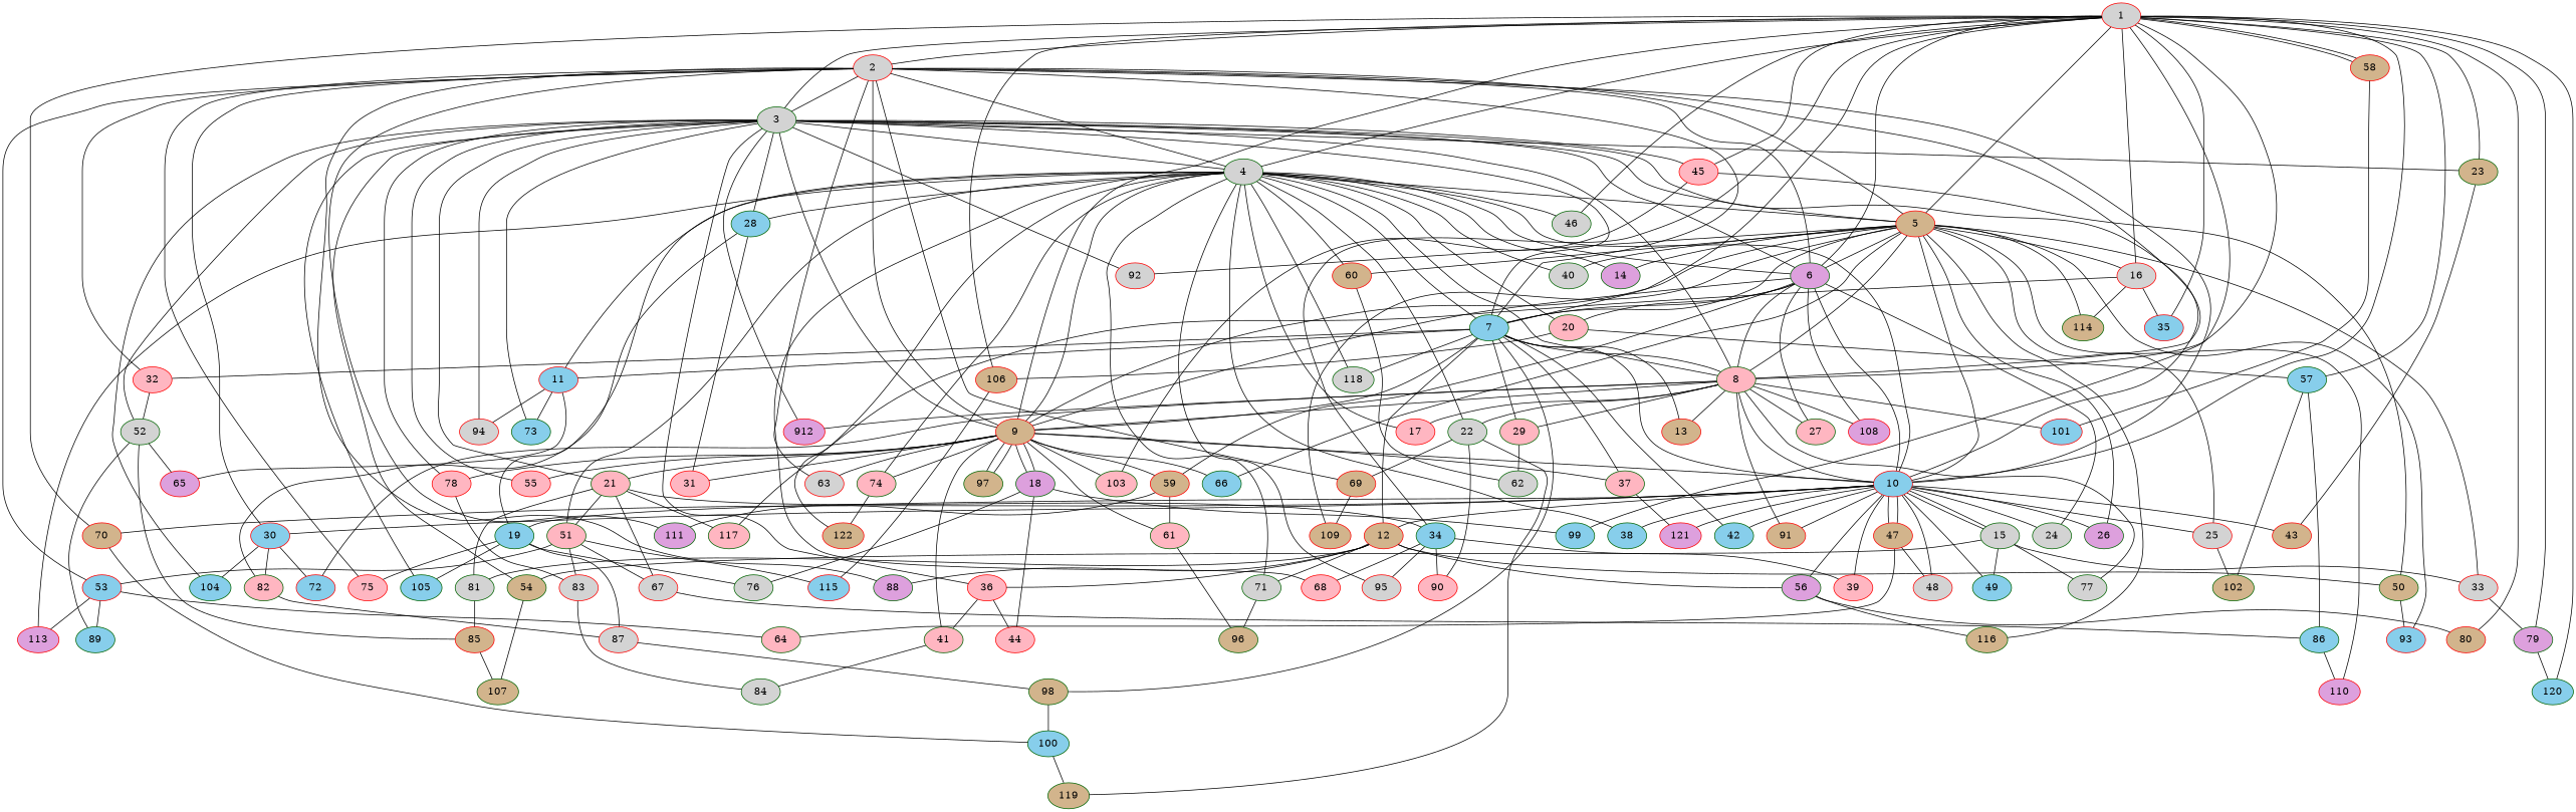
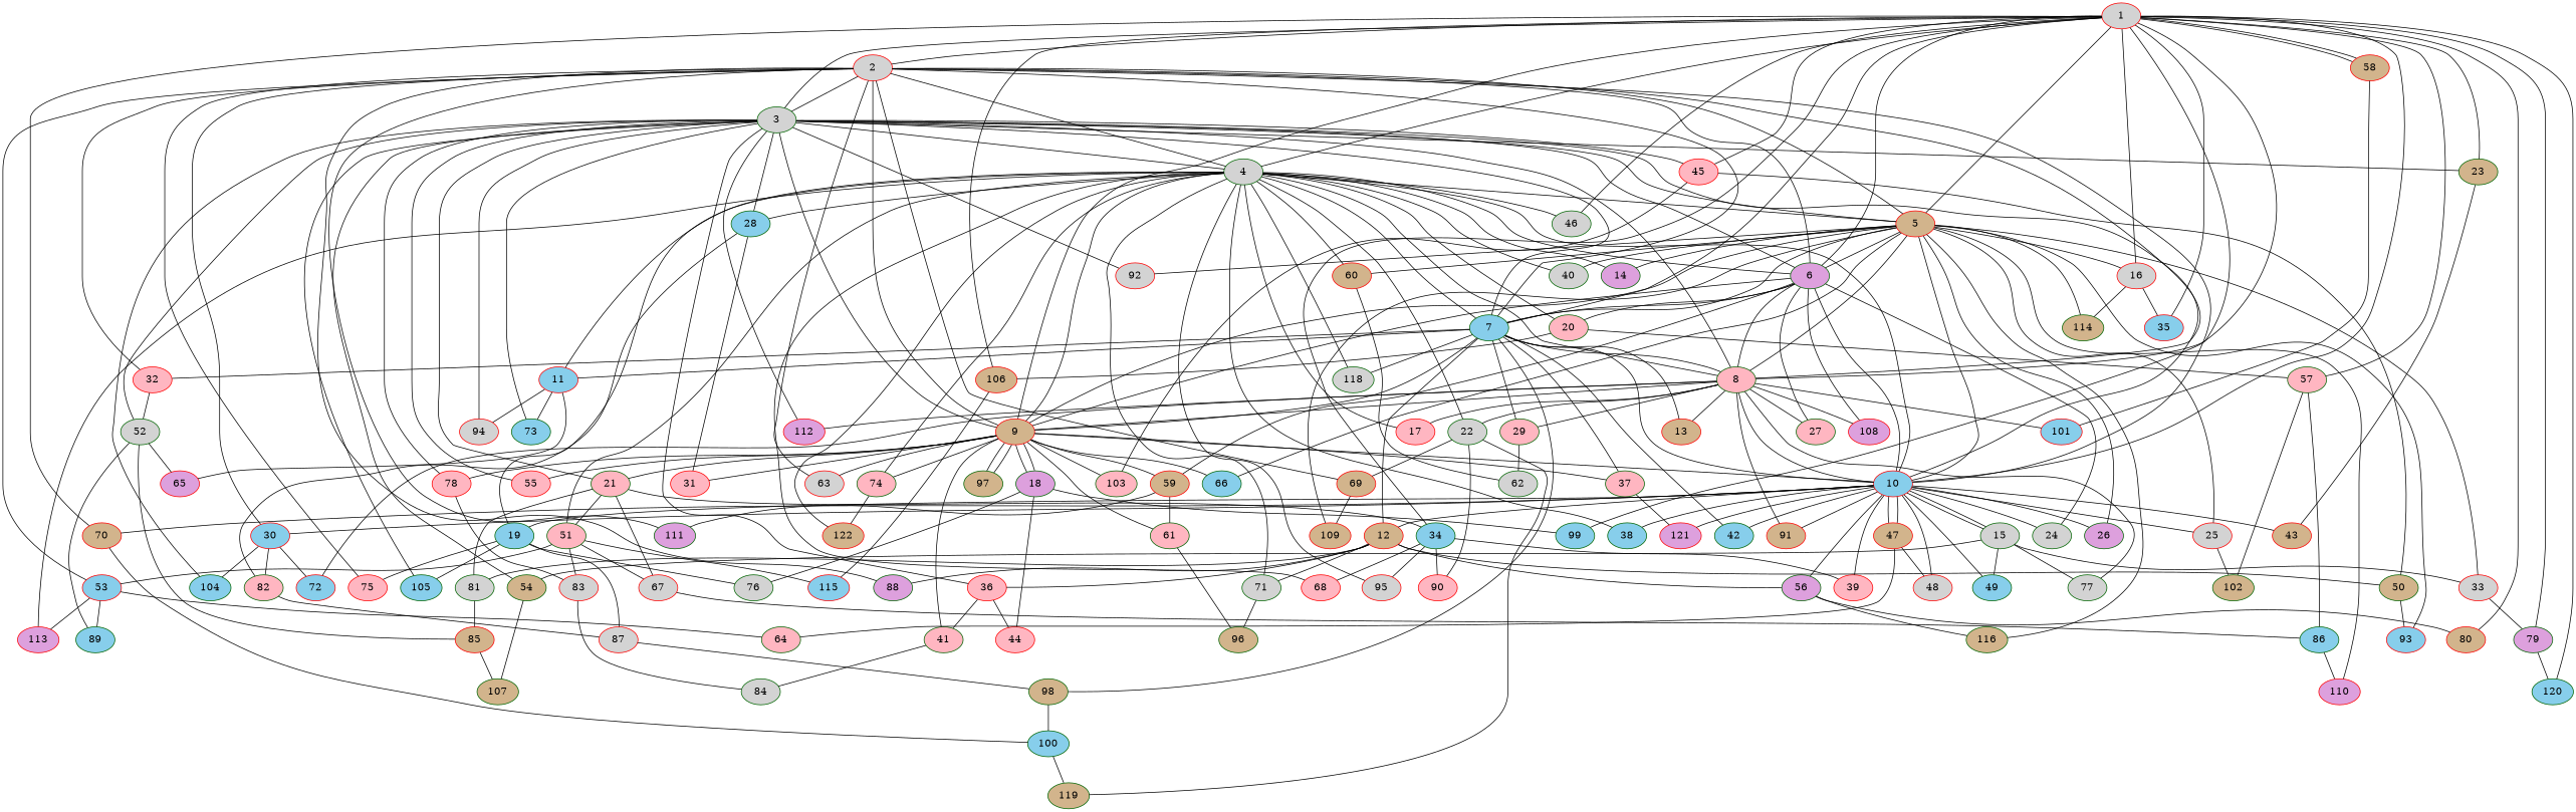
  graph {
    node [color=darkgreen fillcolor=lightgrey style=filled]
    1 [color=red]
    2 [color=red]
    3
    4
    5 [color=red fillcolor=tan]
    6 [fillcolor=plum]
    7 [fillcolor=skyblue]
    8 [fillcolor=lightpink]
    9 [color=red fillcolor=tan]
    10 [color=red fillcolor=skyblue]
    16 [color=red]
    23 [fillcolor=tan]
    34 [fillcolor=skyblue]
    35 [color=red fillcolor=skyblue]
    45 [color=red fillcolor=lightpink]
    46
-   57 [fillcolor=skyblue]
+   57 [fillcolor=lightpink]
    58 [color=red fillcolor=tan]
    70 [color=red fillcolor=tan]
    79 [fillcolor=plum]
    80 [color=red fillcolor=tan]
    99 [fillcolor=skyblue]
    106 [color=red fillcolor=tan]
    120 [fillcolor=skyblue]
    30 [color=red fillcolor=skyblue]
    32 [color=red fillcolor=lightpink]
    53 [color=red fillcolor=skyblue]
    63 [color=red]
    69 [color=red fillcolor=tan]
    75 [color=red fillcolor=lightpink]
    88 [fillcolor=plum]
    111 [fillcolor=plum]
    21 [fillcolor=lightpink]
    28 [fillcolor=skyblue]
    36 [color=red fillcolor=lightpink]
    52
    54 [fillcolor=tan]
    55 [color=red fillcolor=lightpink]
    73 [fillcolor=skyblue]
    78 [color=red fillcolor=lightpink]
    92 [color=red]
    94 [color=red]
    104 [fillcolor=skyblue]
    105 [fillcolor=skyblue]
-   112 [color=red fillcolor=plum label=912]
+   112 [color=red fillcolor=plum]
    11 [color=red fillcolor=skyblue]
    14 [fillcolor=plum]
    17 [color=red fillcolor=lightpink]
    19 [fillcolor=skyblue]
    20 [fillcolor=lightpink]
    22
    38 [fillcolor=skyblue]
    40
    51 [fillcolor=lightpink]
    60 [color=red fillcolor=tan]
    68 [color=red fillcolor=lightpink]
    71
    74 [fillcolor=lightpink]
    95 [color=red]
    113 [color=red fillcolor=plum]
    118
    122 [color=red fillcolor=tan]
    25 [color=red]
    26 [fillcolor=plum]
    33 [color=red]
    66 [fillcolor=skyblue]
    93 [color=red fillcolor=skyblue]
    109 [color=red fillcolor=tan]
    110 [color=red fillcolor=plum]
    114 [fillcolor=tan]
    116 [fillcolor=tan]
    24
    27 [fillcolor=lightpink]
    59 [color=red fillcolor=tan]
    108 [color=red fillcolor=plum]
    12 [color=red fillcolor=tan]
    13 [color=red fillcolor=tan]
    29 [fillcolor=lightpink]
    37 [fillcolor=lightpink]
    42 [fillcolor=skyblue]
    98 [fillcolor=tan]
    72 [color=red fillcolor=skyblue]
    77
    91 [color=red fillcolor=tan]
    101 [color=red fillcolor=skyblue]
    18 [fillcolor=plum]
    31 [color=red fillcolor=lightpink]
    41 [fillcolor=lightpink]
    61 [fillcolor=lightpink]
    97 [fillcolor=tan]
    103 [fillcolor=lightpink]
    15
    39 [color=red fillcolor=lightpink]
    43 [color=red fillcolor=tan]
    47 [color=red fillcolor=tan]
    48 [color=red]
    49 [fillcolor=skyblue]
    56 [fillcolor=plum]
    121 [color=red fillcolor=plum]
-   117 [fillcolor=lightpink]
    90 [color=red fillcolor=lightpink]
    50 [fillcolor=tan]
    102 [fillcolor=tan]
    86 [fillcolor=skyblue]
    100 [fillcolor=skyblue]
    115 [color=red fillcolor=skyblue]
    82 [fillcolor=lightpink]
    64 [fillcolor=lightpink]
    89 [fillcolor=skyblue]
    81
    67 [color=red]
    44 [color=red fillcolor=lightpink]
    65 [color=red fillcolor=plum]
    85 [color=red fillcolor=tan]
    107 [fillcolor=tan]
    83 [color=red]
    76
    87 [color=red]
    119 [fillcolor=tan]
    62
    96 [fillcolor=tan]
    84
    1 -- 2
    1 -- 3
    1 -- 4
    1 -- 5
    1 -- 6
    1 -- 7
    1 -- 8
    1 -- 9
    1 -- 10
    1 -- 16
    1 -- 23
    1 -- 34
    1 -- 35
    1 -- 45
    1 -- 46
    1 -- 57
    1 -- 58
    1 -- 58
    1 -- 70
    1 -- 79
    1 -- 80
    1 -- 99
    1 -- 106
    1 -- 120
    2 -- 3
    2 -- 4
    2 -- 5
    2 -- 6
    2 -- 7
    2 -- 8
    2 -- 9
    2 -- 10
    2 -- 30
    2 -- 32
    2 -- 53
    2 -- 63
    2 -- 69
    2 -- 75
    2 -- 88
    2 -- 111
    3 -- 4
    3 -- 5
    3 -- 6
    3 -- 7
    3 -- 8
    3 -- 9
    3 -- 10
    3 -- 23
    3 -- 45
    3 -- 21
    3 -- 28
    3 -- 36
    3 -- 52
    3 -- 54
    3 -- 55
    3 -- 73
    3 -- 78
    3 -- 92
    3 -- 94
    3 -- 104
    3 -- 105
    3 -- 112
    4 -- 5
    4 -- 6
    4 -- 7
    4 -- 8
    4 -- 9
    4 -- 10
    4 -- 46
    4 -- 28
    4 -- 11
    4 -- 14
    4 -- 17
    4 -- 19
    4 -- 20
    4 -- 22
    4 -- 38
    4 -- 40
    4 -- 51
    4 -- 60
    4 -- 68
    4 -- 71
    4 -- 74
    4 -- 95
    4 -- 113
    4 -- 118
    4 -- 122
    5 -- 6
    5 -- 7
    5 -- 8
    5 -- 9
    5 -- 10
    5 -- 16
    5 -- 92
    5 -- 14
    5 -- 40
    5 -- 60
    5 -- 25
    5 -- 26
    5 -- 33
    5 -- 66
    5 -- 93
    5 -- 109
    5 -- 110
    5 -- 114
    5 -- 116
    6 -- 7
    6 -- 8
    6 -- 9
    6 -- 10
    6 -- 20
    6 -- 24
    6 -- 27
    6 -- 59
    6 -- 108
    7 -- 8
    7 -- 9
    7 -- 10
    7 -- 32
    7 -- 11
    7 -- 118
    7 -- 12
    7 -- 13
    7 -- 29
    7 -- 37
    7 -- 42
    7 -- 98
    8 -- 9
    8 -- 10
    8 -- 112
    8 -- 17
    8 -- 22
    8 -- 27
    8 -- 108
    8 -- 13
    8 -- 29
    8 -- 72
    8 -- 77
    8 -- 91
    8 -- 101
    9 -- 10
    9 -- 63
    9 -- 21
    9 -- 55
    9 -- 78
    9 -- 74
    9 -- 66
    9 -- 59
    9 -- 37
    9 -- 18
    9 -- 18
    9 -- 31
    9 -- 41
    9 -- 61
    9 -- 97
    9 -- 97
    9 -- 103
    10 -- 70
    10 -- 30
    10 -- 19
    10 -- 38
    10 -- 25
    10 -- 26
    10 -- 24
    10 -- 12
    10 -- 42
    10 -- 91
    10 -- 15
    10 -- 15
    10 -- 39
    10 -- 43
    10 -- 47
    10 -- 47
    10 -- 48
    10 -- 49
    10 -- 56
    10 -- 121
    16 -- 35
    16 -- 114
-   16 -- 117
    23 -- 43
    34 -- 68
    34 -- 95
    34 -- 39
    34 -- 90
    45 -- 103
    45 -- 50
    57 -- 102
    57 -- 86
    58 -- 101
    70 -- 100
    79 -- 120
    106 -- 115
    30 -- 104
    30 -- 72
    30 -- 82
    32 -- 52
    53 -- 113
    53 -- 64
    53 -- 89
    69 -- 109
    21 -- 34
    21 -- 51
-   21 -- 117
    21 -- 81
    21 -- 67
    28 -- 31
    28 -- 82
    36 -- 41
    36 -- 44
    52 -- 89
    52 -- 65
    52 -- 85
    54 -- 107
    78 -- 83
    11 -- 73
    11 -- 94
    11 -- 65
    19 -- 75
    19 -- 105
    19 -- 76
    19 -- 87
    20 -- 57
    20 -- 106
    22 -- 69
    22 -- 90
    22 -- 119
    51 -- 53
    51 -- 115
    51 -- 67
    51 -- 83
    60 -- 62
    71 -- 96
    74 -- 122
    25 -- 102
    33 -- 79
    59 -- 111
    59 -- 61
    12 -- 88
    12 -- 36
    12 -- 71
    12 -- 56
    12 -- 50
    12 -- 81
    29 -- 62
    37 -- 121
    98 -- 100
    18 -- 99
    18 -- 44
    18 -- 76
    41 -- 84
    61 -- 96
    15 -- 54
    15 -- 33
    15 -- 77
    15 -- 49
    47 -- 48
    47 -- 64
    56 -- 80
    56 -- 116
    50 -- 93
    86 -- 110
    100 -- 119
    82 -- 87
    81 -- 85
    67 -- 86
    85 -- 107
    83 -- 84
    87 -- 98
  }
